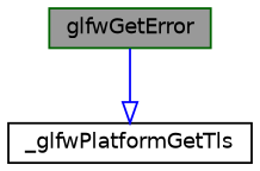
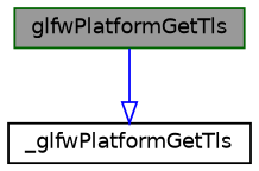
  digraph {
    rankdir=TB
    node [fontname=Helvetica fontsize=10 shape=box style=filled]
-   n1 [color=darkgreen fillcolor=grey60 fontcolor=black height=0.2 label=glfwGetError width=0.4]
+   n1 [color=darkgreen fillcolor=grey60 fontcolor=black height=0.2 label=glfwPlatformGetTls width=0.4]
    n2 [color=black fillcolor=white height=0.2 label=_glfwPlatformGetTls width=0.4]
    n1 -> n2 [color=blue fontname=Helvetica fontsize=10 labelfontname=Helvetica labelfontsize=10 style=solid arrowhead=onormal]
  }
